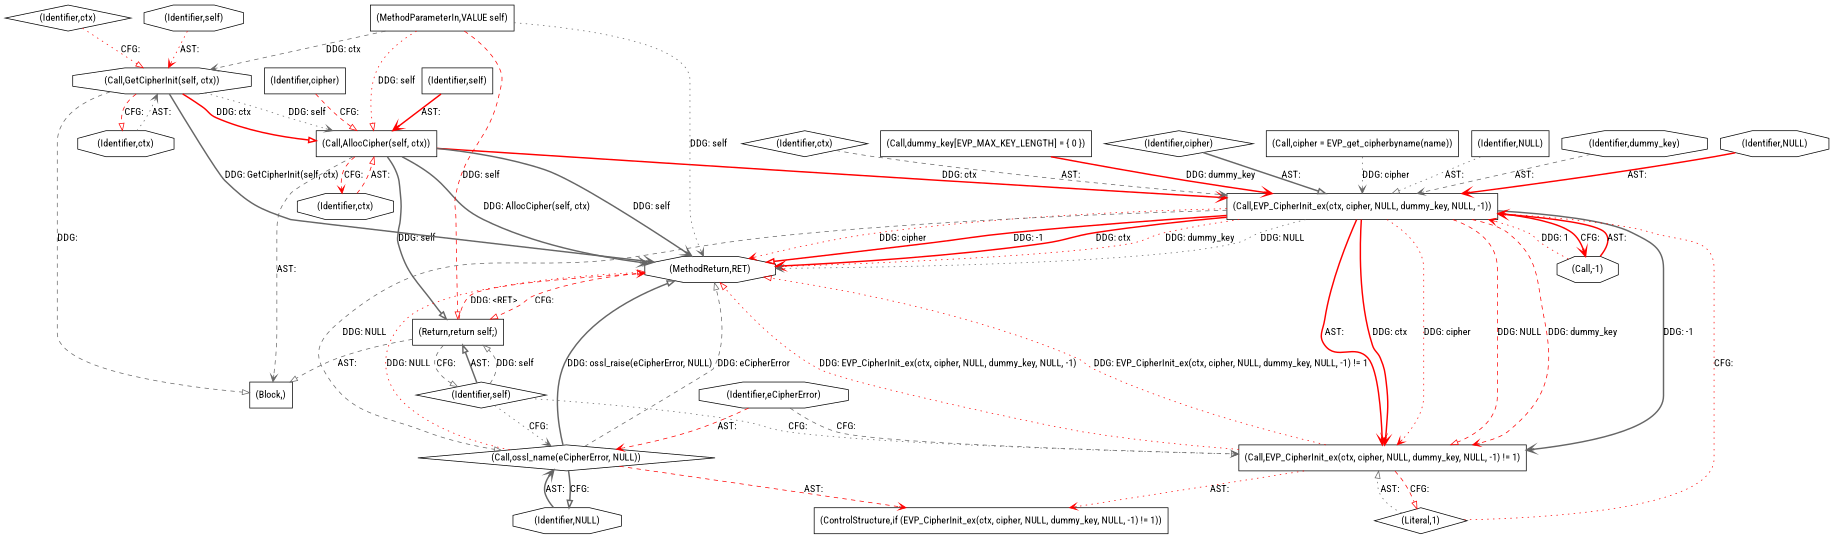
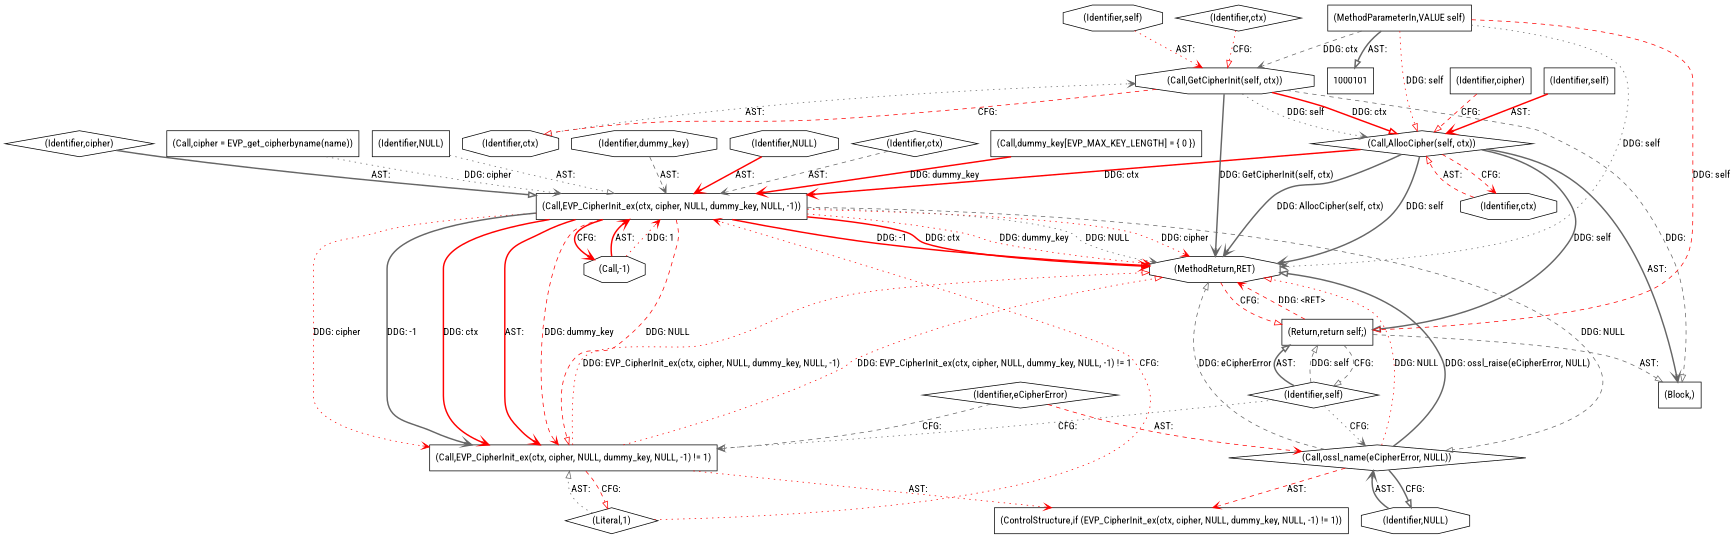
  digraph {
    fontname="Roboto Condensed"
    node [fontname="Roboto Condensed" shape=box]
    edge [arrowhead=vee color=red fontname="Roboto Condensed" style=dashed]
-   n1 [label="(Call,AllocCipher(self, ctx))"]
+   n1 [label="(Call,AllocCipher(self, ctx))" shape=diamond]
    n2 [label="(Call,EVP_CipherInit_ex(ctx, cipher, NULL, dummy_key, NULL, -1))"]
    n3 [label="(Return,return self;)"]
    n4 [label="(Identifier,ctx)" shape=octagon]
    n5 [label="(Block,)"]
    n6 [label="(MethodReturn,RET)" shape=octagon]
    n7 [label="(Call,EVP_CipherInit_ex(ctx, cipher, NULL, dummy_key, NULL, -1) != 1)"]
    n8 [label="(Call,ossl_name(eCipherError, NULL))" shape=diamond]
    n9 [label="(Call,-1)" shape=octagon]
    n10 [label="(Identifier,self)" shape=diamond]
    n11 [label="(Call,GetCipherInit(self, ctx))" shape=octagon]
    n12 [label="(Identifier,ctx)" shape=octagon]
    n13 [label="(MethodParameterIn,VALUE self)"]
+   1000101
    n15 [label="(Literal,1)" shape=diamond]
    n16 [label="(ControlStructure,if (EVP_CipherInit_ex(ctx, cipher, NULL, dummy_key, NULL, -1) != 1))"]
    n17 [label="(Identifier,NULL)" shape=octagon]
    n18 [label="(Identifier,NULL)" shape=octagon]
    n19 [label="(Identifier,cipher)"]
    n20 [label="(Identifier,ctx)" shape=diamond]
    n21 [label="(Call,dummy_key[EVP_MAX_KEY_LENGTH] = { 0 })"]
    n22 [label="(Identifier,cipher)" shape=diamond]
    n23 [label="(Identifier,ctx)" shape=diamond]
    n24 [label="(Call,cipher = EVP_get_cipherbyname(name))"]
    n25 [label="(Identifier,self)"]
    n26 [label="(Identifier,self)" shape=octagon]
    n27 [label="(Identifier,NULL)"]
-   n28 [label="(Identifier,eCipherError)" shape=octagon]
+   n28 [label="(Identifier,eCipherError)" shape=diamond]
    n29 [label="(Identifier,dummy_key)" shape=octagon]
    n1 -> n2 [label="DDG: ctx" style=bold]
    n1 -> n3 [arrowhead=onormal color=gray40 label="DDG: self" style=bold]
    n1 -> n4 [label="CFG: "]
-   n1 -> n5 [color=gray40 label="AST: "]
+   n1 -> n5 [color=gray40 label="AST: " style=bold]
    n1 -> n6 [color=gray40 label="DDG: self" style=bold]
    n1 -> n6 [color=gray40 label="DDG: AllocCipher(self, ctx)" style=bold]
    n2 -> n6 [label="DDG: cipher" style=dotted]
    n2 -> n6 [arrowhead=onormal label="DDG: -1" style=bold]
    n2 -> n6 [label="DDG: ctx" style=bold]
    n2 -> n6 [label="DDG: dummy_key" style=dotted]
    n2 -> n6 [color=gray40 label="DDG: NULL" style=dotted]
    n2 -> n7 [label="AST: " style=bold]
    n2 -> n7 [label="DDG: dummy_key"]
    n2 -> n7 [label="DDG: cipher" style=dotted]
    n2 -> n7 [color=gray40 label="DDG: -1" style=bold]
    n2 -> n7 [arrowhead=onormal label="DDG: NULL"]
    n2 -> n7 [label="DDG: ctx" style=bold]
    n2 -> n8 [arrowhead=onormal color=gray40 label="DDG: NULL"]
    n2 -> n9 [label="CFG: " style=bold]
    n3 -> n5 [arrowhead=onormal color=gray40 label="AST: "]
    n3 -> n6 [label="DDG: <RET>"]
    n3 -> n10 [arrowhead=onormal color=gray40 label="CFG: "]
    n4 -> n1 [arrowhead=onormal label="AST: "]
    n6 -> n3 [arrowhead=onormal label="CFG: "]
    n7 -> n6 [arrowhead=onormal label="DDG: EVP_CipherInit_ex(ctx, cipher, NULL, dummy_key, NULL, -1)" style=dotted]
    n7 -> n6 [arrowhead=onormal label="DDG: EVP_CipherInit_ex(ctx, cipher, NULL, dummy_key, NULL, -1) != 1" style=dotted]
    n7 -> n15 [arrowhead=onormal label="CFG: "]
    n7 -> n16 [label="AST: " style=dotted]
    n8 -> n6 [arrowhead=onormal label="DDG: NULL" style=dotted]
    n8 -> n6 [arrowhead=onormal color=gray40 label="DDG: ossl_raise(eCipherError, NULL)" style=bold]
    n8 -> n6 [arrowhead=onormal color=gray40 label="DDG: eCipherError"]
    n8 -> n16 [label="AST: "]
    n8 -> n17 [arrowhead=onormal color=gray40 label="CFG: " style=bold]
    n9 -> n2 [label="AST: " style=bold]
    n9 -> n2 [label="DDG: 1" style=dotted]
    n10 -> n3 [arrowhead=onormal color=gray40 label="AST: " style=bold]
    n10 -> n3 [arrowhead=onormal color=gray40 label="DDG: self"]
    n10 -> n7 [arrowhead=onormal color=gray40 label="CFG: " style=dotted]
    n10 -> n8 [color=gray40 label="CFG: " style=dotted]
    n11 -> n1 [color=gray40 label="DDG: self" style=dotted]
    n11 -> n1 [arrowhead=onormal label="DDG: ctx" style=bold]
    n11 -> n5 [arrowhead=onormal color=gray40 label="DDG: "]
    n11 -> n6 [color=gray40 label="DDG: GetCipherInit(self, ctx)" style=bold]
    n11 -> n12 [arrowhead=onormal label="CFG: "]
    n12 -> n11 [color=gray40 label="AST: " style=dotted]
    n13 -> n1 [arrowhead=onormal label="DDG: self" style=dotted]
    n13 -> n3 [arrowhead=onormal label="DDG: self"]
    n13 -> n6 [color=gray40 label="DDG: self" style=dotted]
    n13 -> n11 [color=gray40 label="DDG: ctx"]
+   n13 -> 1000101 [arrowhead=onormal color=gray40 label="AST: " style=bold]
    n15 -> n2 [label="CFG: " style=dotted]
    n15 -> n7 [arrowhead=onormal color=gray40 label="AST: " style=dotted]
    n17 -> n8 [color=gray40 label="AST: " style=bold]
    n18 -> n2 [label="AST: " style=bold]
    n19 -> n1 [arrowhead=onormal label="CFG: "]
    n20 -> n2 [color=gray40 label="AST: "]
    n21 -> n2 [label="DDG: dummy_key" style=bold]
    n22 -> n2 [arrowhead=onormal color=gray40 label="AST: " style=bold]
    n23 -> n11 [arrowhead=onormal label="CFG: " style=dotted]
    n24 -> n2 [color=gray40 label="DDG: cipher" style=dotted]
    n25 -> n1 [label="AST: " style=bold]
    n26 -> n11 [label="AST: " style=dotted]
    n27 -> n2 [arrowhead=onormal color=gray40 label="AST: " style=dotted]
    n28 -> n7 [color=gray40 label="CFG: "]
    n28 -> n8 [label="AST: "]
    n29 -> n2 [color=gray40 label="AST: "]
  }
